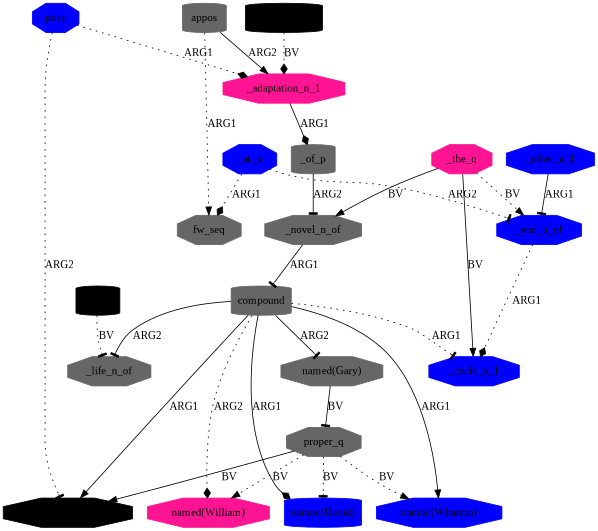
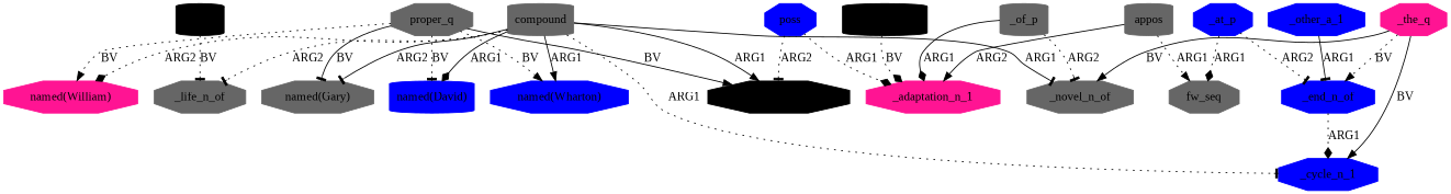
  digraph {
    fontname="Liberation Serif"
    node [color=gray40 fontname="Liberation Serif" shape=octagon style=filled]
    edge [arrowhead=tee fontname="Liberation Serif" style=dotted]
    compound [shape=cylinder]
    _life_n_of
    "named(Gary)"
    _cycle_n_1 [color=blue]
    "named(Goldberg)" [color=black]
    "named(William)" [color=deeppink]
    _novel_n_of
    "named(Wharton)" [color=blue]
    "named(David)" [color=blue shape=cylinder]
    _the_q [color=deeppink]
    _end_n_of [color=blue]
    udef_q [color=black shape=cylinder]
    _at_p [color=blue]
    fw_seq
    appos [shape=cylinder]
    _adaptation_n_1 [color=deeppink]
    def_explicit_q [color=black shape=cylinder]
    proper_q
    poss [color=blue]
    _of_p [shape=cylinder]
    _other_a_1 [color=blue]
-   compound -> _life_n_of [label=ARG2 style=solid]
+   compound -> _life_n_of [label=ARG2]
    compound -> "named(Gary)" [label=ARG2 style=solid]
    compound -> _cycle_n_1 [label=ARG1]
    compound -> "named(Goldberg)" [arrowhead=normal label=ARG1 style=solid]
    compound -> "named(William)" [arrowhead=diamond label=ARG2]
-   _novel_n_of -> compound [label=ARG1 style=solid]
+   compound -> _novel_n_of [label=ARG1 style=solid]
    compound -> "named(Wharton)" [arrowhead=normal label=ARG1 style=solid]
    compound -> "named(David)" [arrowhead=diamond label=ARG1 style=solid]
    _the_q -> _cycle_n_1 [arrowhead=normal label=BV style=solid]
    _the_q -> _novel_n_of [arrowhead=normal label=BV style=solid]
    _the_q -> _end_n_of [arrowhead=normal label=BV]
    _end_n_of -> _cycle_n_1 [arrowhead=diamond label=ARG1]
    udef_q -> _life_n_of [label=BV]
    _at_p -> _end_n_of [label=ARG2]
    _at_p -> fw_seq [arrowhead=diamond label=ARG1]
    appos -> fw_seq [arrowhead=normal label=ARG1]
    appos -> _adaptation_n_1 [arrowhead=normal label=ARG2 style=solid]
    def_explicit_q -> _adaptation_n_1 [arrowhead=diamond label=BV]
-   "named(Gary)" -> proper_q [label=BV style=solid]
+   proper_q -> "named(Gary)" [label=BV style=solid]
    proper_q -> "named(Goldberg)" [arrowhead=normal label=BV style=solid]
    proper_q -> "named(William)" [arrowhead=normal label=BV]
    proper_q -> "named(Wharton)" [arrowhead=normal label=BV]
    proper_q -> "named(David)" [label=BV]
    poss -> "named(Goldberg)" [label=ARG2]
    poss -> _adaptation_n_1 [arrowhead=diamond label=ARG1]
-   _of_p -> _novel_n_of [label=ARG2 style=solid]
-   _adaptation_n_1 -> _of_p [arrowhead=diamond label=ARG1 style=solid]
+   _of_p -> _novel_n_of [label=ARG2]
+   _of_p -> _adaptation_n_1 [arrowhead=diamond label=ARG1 style=solid]
    _other_a_1 -> _end_n_of [label=ARG1 style=solid]
  }
